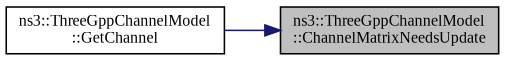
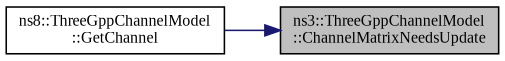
  digraph {
    rankdir=RL
    fontname="Liberation Serif"
    node [color=black fontname="Liberation Serif" fontsize=10 shape=record style=filled]
    n1 [fillcolor=grey75 fontcolor=black height=0.2 label="ns3::ThreeGppChannelModel\l::ChannelMatrixNeedsUpdate" width=0.4]
-   n2 [fillcolor=white height=0.2 label="ns3::ThreeGppChannelModel\l::GetChannel" width=0.4]
+   n2 [fillcolor=white height=0.2 label="ns8::ThreeGppChannelModel\l::GetChannel" width=0.4]
    n1 -> n2 [color=midnightblue dir=back fontname="Liberation Serif" fontsize=10 labelfontname=Helvetica labelfontsize=10 style=solid]
  }
